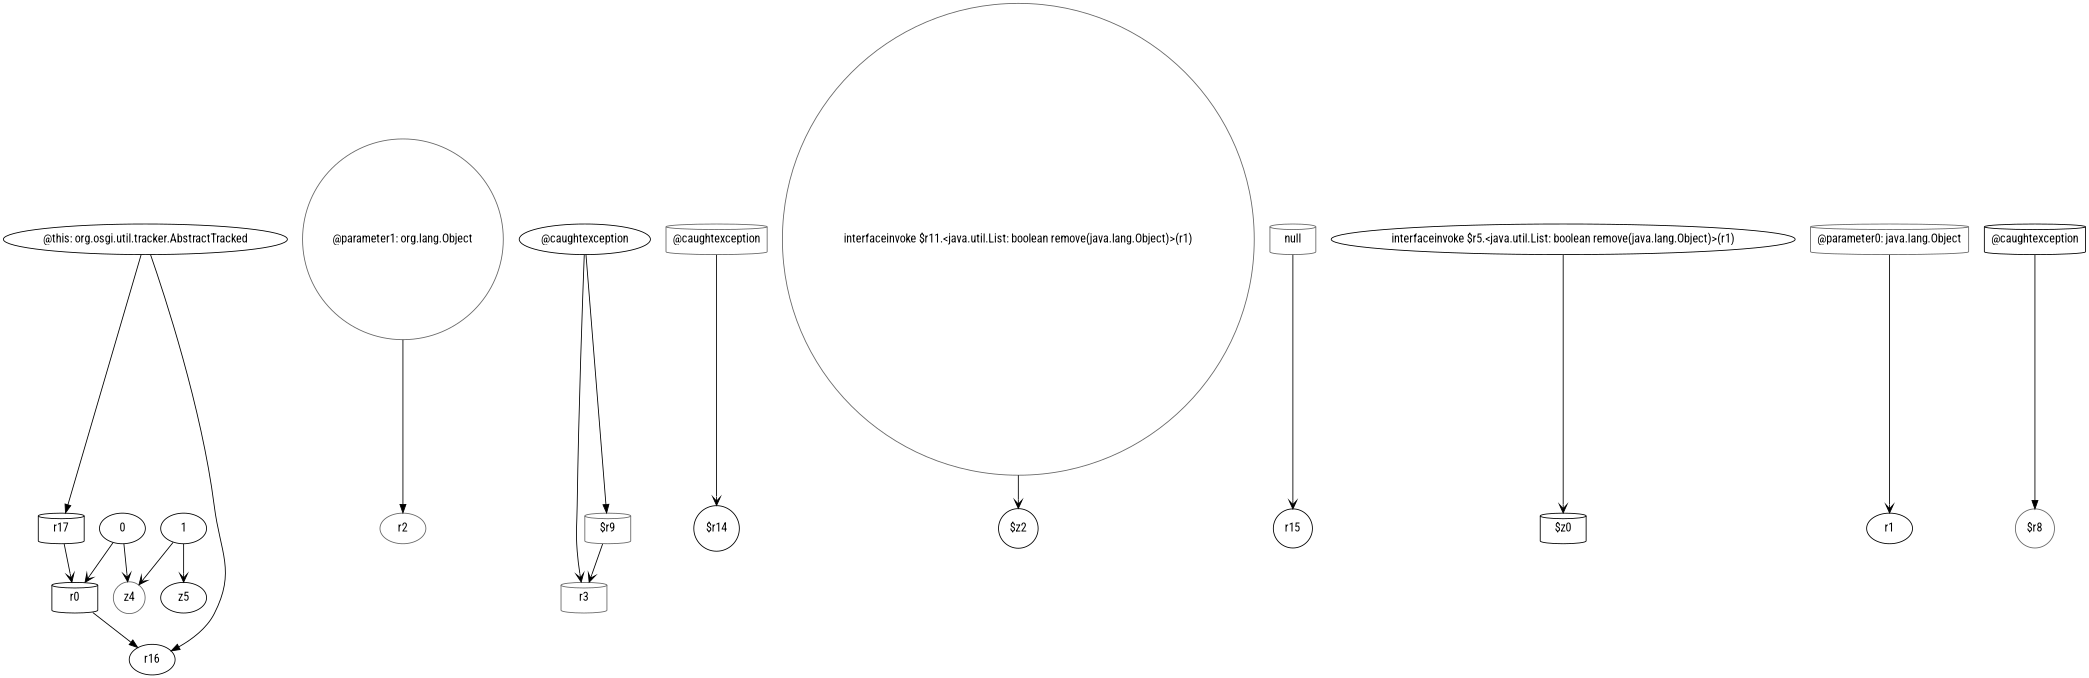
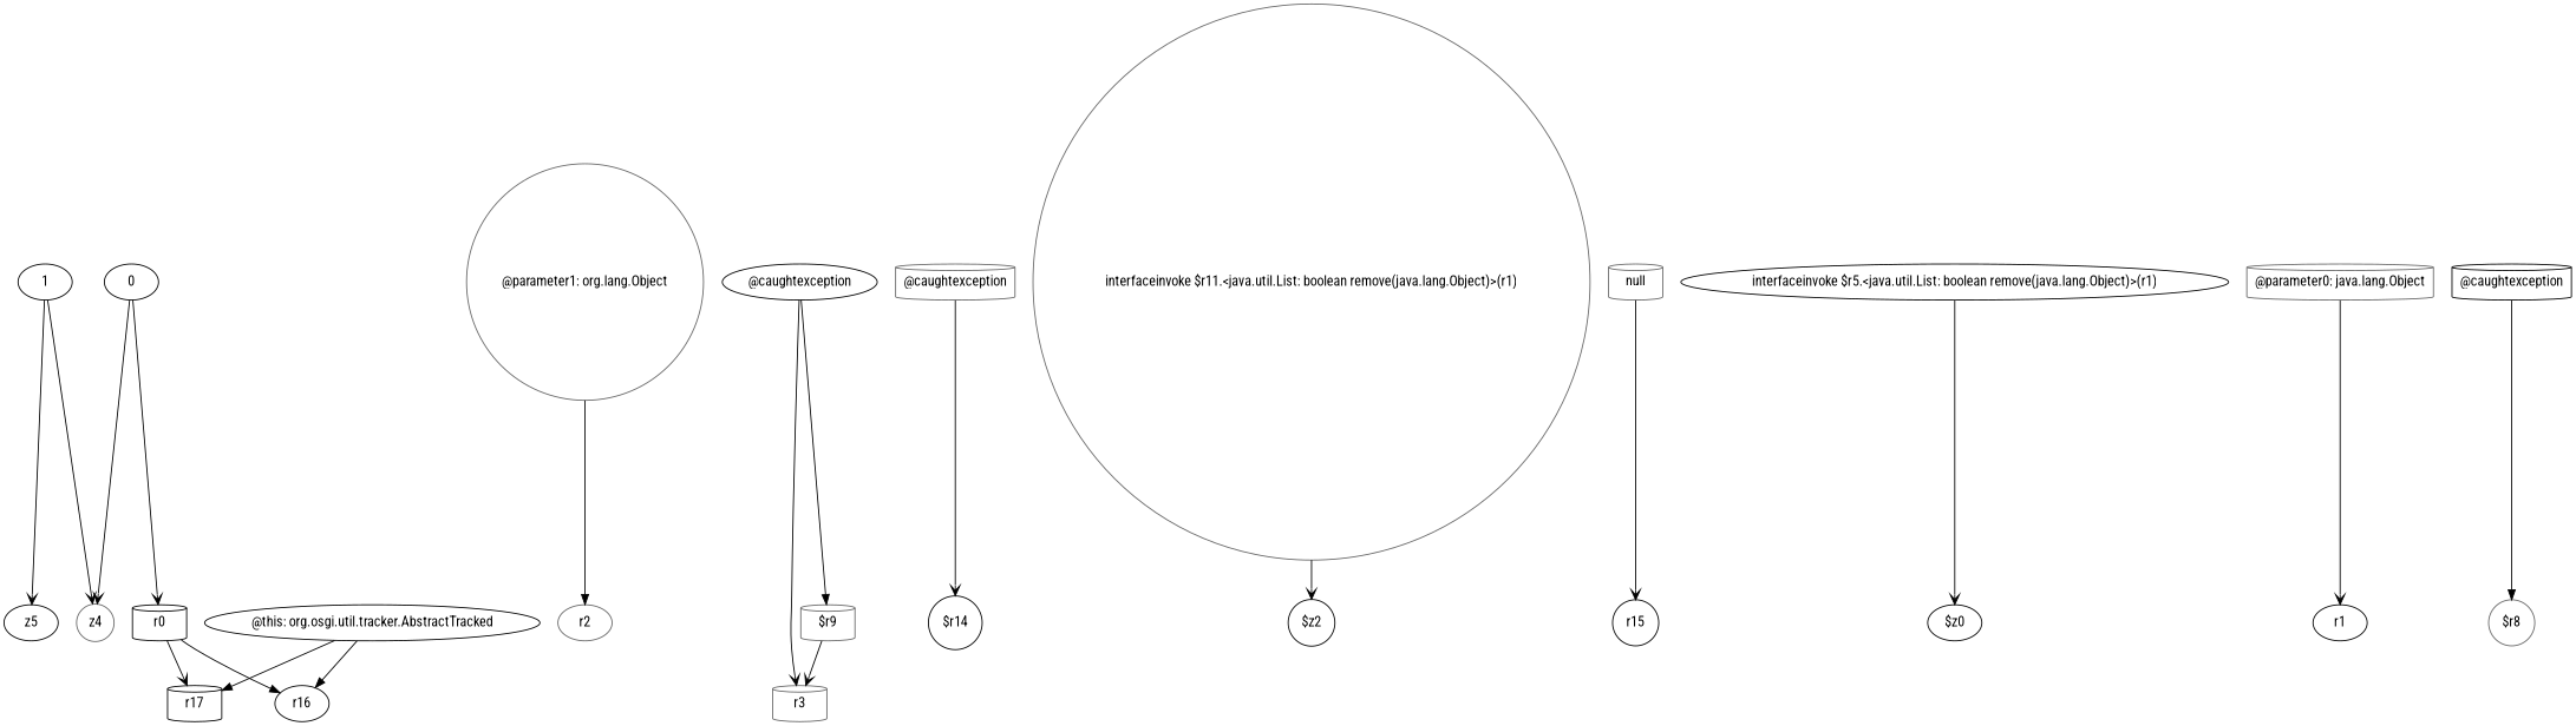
  digraph {
    fontname="Roboto Condensed"
    node [color=black fontname="Roboto Condensed" shape=ellipse]
    edge [arrowhead=vee fontname="Roboto Condensed"]
    n1 [label=0]
    n2 [color=gray40 label=z4 shape=circle]
    n3 [label=r0 shape=cylinder]
    n4 [label=1]
    n5 [label=z5]
    n6 [label="@this: org.osgi.util.tracker.AbstractTracked"]
    n7 [label=r17 shape=cylinder]
    n8 [label=r16]
    n9 [color=gray40 label="@parameter1: org.lang.Object" shape=circle]
    n10 [color=gray40 label=r2]
    n11 [label="@caughtexception"]
    n12 [color=gray40 label=r3 shape=cylinder]
    n13 [color=gray40 label="$r9" shape=cylinder]
    n14 [color=gray40 label="@caughtexception" shape=cylinder]
    n15 [label="$r14" shape=circle]
    n16 [color=gray40 label="interfaceinvoke $r11.<java.util.List: boolean remove(java.lang.Object)>(r1)" shape=circle]
    n17 [label="$z2" shape=circle]
    n18 [color=gray40 label=null shape=cylinder]
    n19 [label=r15 shape=circle]
    n20 [label="interfaceinvoke $r5.<java.util.List: boolean remove(java.lang.Object)>(r1)"]
-   n21 [label="$z0" shape=cylinder]
+   n21 [label="$z0"]
    n22 [color=gray40 label="@parameter0: java.lang.Object" shape=cylinder]
    n23 [label=r1]
    n24 [label="@caughtexception" shape=cylinder]
    n25 [color=gray40 label="$r8" shape=circle]
    n1 -> n2
    n1 -> n3
-   n7 -> n3
+   n3 -> n7
    n3 -> n8 [arrowhead=normal]
    n4 -> n2
    n4 -> n5
    n6 -> n7 [arrowhead=normal]
    n6 -> n8 [arrowhead=normal]
    n9 -> n10 [arrowhead=normal]
    n11 -> n12
    n11 -> n13 [arrowhead=normal]
    n13 -> n12
    n14 -> n15
    n16 -> n17
    n18 -> n19
    n20 -> n21
    n22 -> n23
    n24 -> n25 [arrowhead=normal]
  }
